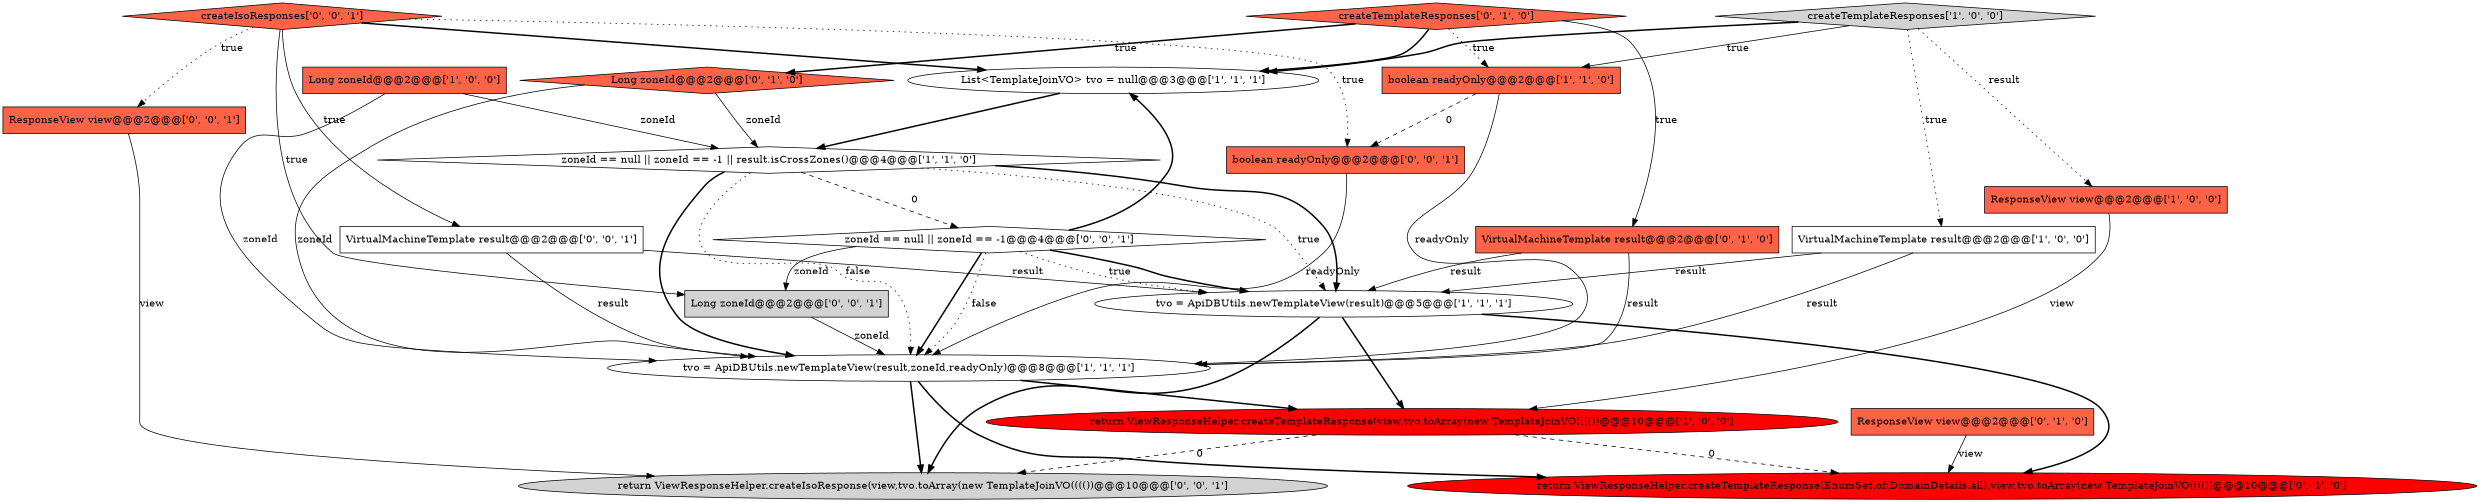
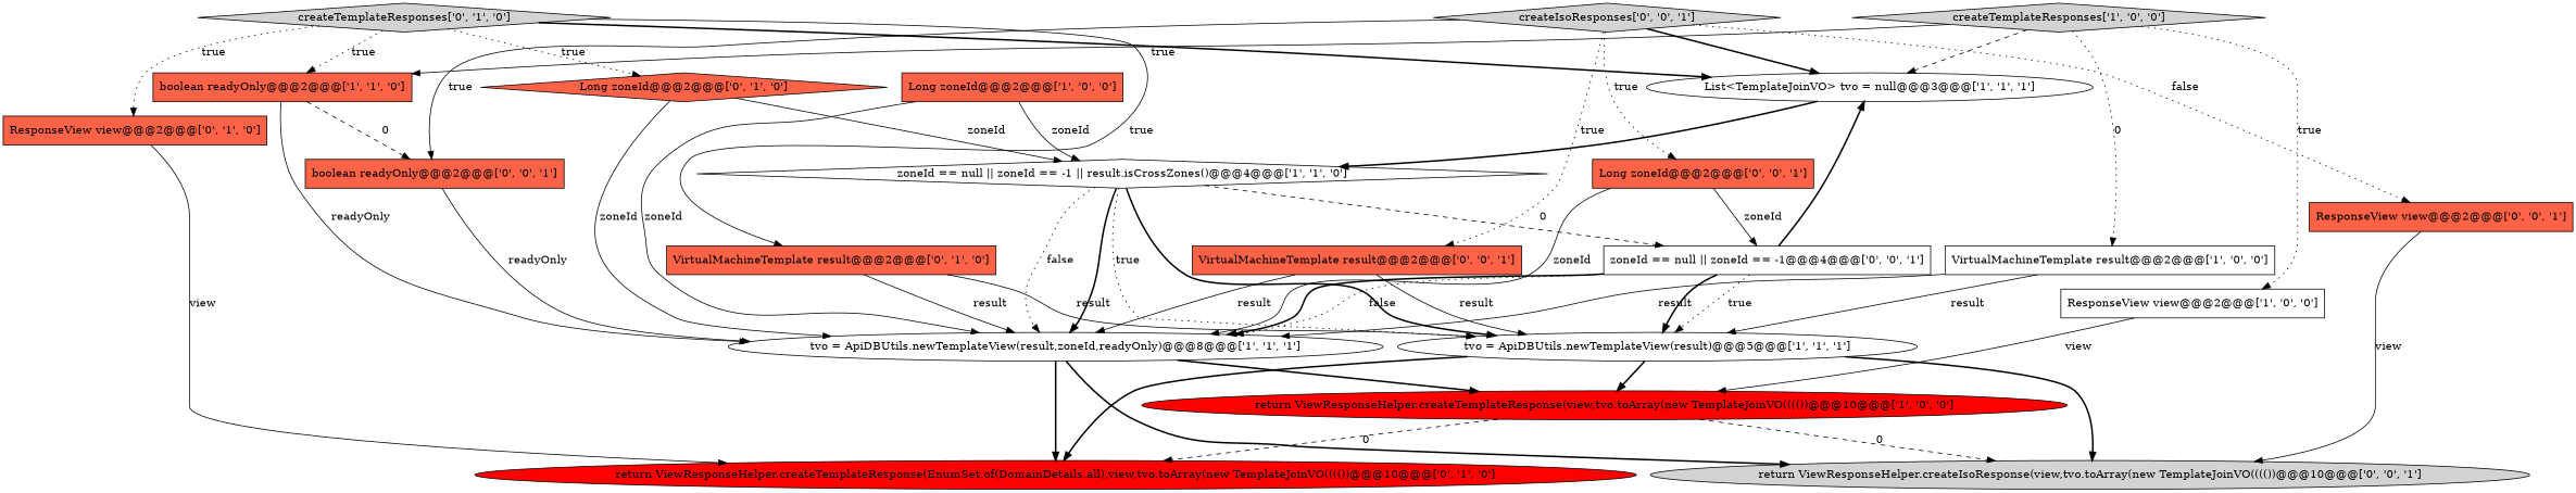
  digraph {
    node [fillcolor=tomato shape=box style=filled]
    edge [style=solid]
-   n1 [label="createTemplateResponses['0', '1', '0']" shape=diamond]
+   n1 [fillcolor=lightgray label="createTemplateResponses['0', '1', '0']" shape=diamond]
    n2 [label="ResponseView view@@@2@@@['0', '1', '0']"]
    n3 [fillcolor=white label="List<TemplateJoinVO> tvo = null@@@3@@@['1', '1', '1']" shape=ellipse]
    n4 [label="Long zoneId@@@2@@@['0', '1', '0']" shape=diamond]
    n5 [label="VirtualMachineTemplate result@@@2@@@['0', '1', '0']"]
    n6 [label="boolean readyOnly@@@2@@@['1', '1', '0']"]
    n7 [fillcolor=red label="return ViewResponseHelper.createTemplateResponse(EnumSet.of(DomainDetails.all),view,tvo.toArray(new TemplateJoinVO(((())@@@10@@@['0', '1', '0']" shape=ellipse]
    n8 [fillcolor=white label="zoneId == null || zoneId == -1 || result.isCrossZones()@@@4@@@['1', '1', '0']" shape=diamond]
    n9 [fillcolor=white label="tvo = ApiDBUtils.newTemplateView(result,zoneId,readyOnly)@@@8@@@['1', '1', '1']" shape=ellipse]
    n10 [fillcolor=white label="tvo = ApiDBUtils.newTemplateView(result)@@@5@@@['1', '1', '1']" shape=ellipse]
    n11 [label="boolean readyOnly@@@2@@@['0', '0', '1']"]
    n12 [fillcolor=red label="return ViewResponseHelper.createTemplateResponse(view,tvo.toArray(new TemplateJoinVO(((())@@@10@@@['1', '0', '0']" shape=ellipse]
    n13 [fillcolor=lightgray label="return ViewResponseHelper.createIsoResponse(view,tvo.toArray(new TemplateJoinVO(((())@@@10@@@['0', '0', '1']" shape=ellipse]
-   n14 [fillcolor=white label="zoneId == null || zoneId == -1@@@4@@@['0', '0', '1']" shape=diamond]
-   n15 [fillcolor=lightgray label="Long zoneId@@@2@@@['0', '0', '1']"]
+   n14 [fillcolor=white label="zoneId == null || zoneId == -1@@@4@@@['0', '0', '1']"]
+   n15 [label="Long zoneId@@@2@@@['0', '0', '1']"]
    n16 [fillcolor=lightgray label="createTemplateResponses['1', '0', '0']" shape=diamond]
-   n17 [label="ResponseView view@@@2@@@['1', '0', '0']"]
+   n17 [fillcolor=white label="ResponseView view@@@2@@@['1', '0', '0']"]
    n18 [fillcolor=white label="VirtualMachineTemplate result@@@2@@@['1', '0', '0']"]
    n19 [label="Long zoneId@@@2@@@['1', '0', '0']"]
-   n20 [fillcolor=white label="VirtualMachineTemplate result@@@2@@@['0', '0', '1']"]
+   n20 [label="VirtualMachineTemplate result@@@2@@@['0', '0', '1']"]
    n21 [label="ResponseView view@@@2@@@['0', '0', '1']"]
-   n22 [label="createIsoResponses['0', '0', '1']" shape=diamond]
+   n22 [fillcolor=lightgray label="createIsoResponses['0', '0', '1']" shape=diamond]
+   n1 -> n2 [label=true style=dotted]
    n1 -> n3 [style=bold]
-   n1 -> n4 [label=true style=bold]
+   n1 -> n4 [label=true style=dotted]
    n1 -> n5 [label=true]
    n1 -> n6 [label=true style=dotted]
    n2 -> n7 [label=view]
    n3 -> n8 [style=bold]
    n4 -> n8 [label=zoneId]
    n4 -> n9 [label=zoneId]
    n5 -> n9 [label=result]
    n5 -> n10 [label=result]
    n6 -> n9 [label=readyOnly]
    n6 -> n11 [label=0 style=dashed]
    n8 -> n9 [label=false style=dotted]
    n8 -> n9 [style=bold]
    n8 -> n10 [label=true style=dotted]
    n8 -> n10 [style=bold]
    n8 -> n14 [label=0 style=dashed]
    n9 -> n7 [style=bold]
    n9 -> n12 [style=bold]
    n9 -> n13 [style=bold]
    n10 -> n7 [style=bold]
    n10 -> n12 [style=bold]
    n10 -> n13 [style=bold]
    n11 -> n9 [label=readyOnly]
    n12 -> n7 [label=0 style=dashed]
    n12 -> n13 [label=0 style=dashed]
    n14 -> n3 [style=bold]
    n14 -> n9 [style=bold]
    n14 -> n9 [label=false style=dotted]
    n14 -> n10 [label=true style=dotted]
    n14 -> n10 [style=bold]
    n15 -> n9 [label=zoneId]
-   n14 -> n15 [label=zoneId]
-   n16 -> n3 [style=bold]
+   n15 -> n14 [label=zoneId]
+   n16 -> n3 [style=dashed]
    n16 -> n6 [label=true]
-   n16 -> n17 [label=result style=dotted]
-   n16 -> n18 [label=true style=dotted]
+   n16 -> n17 [label=true style=dotted]
+   n16 -> n18 [label=0 style=dotted]
    n17 -> n12 [label=view]
    n18 -> n9 [label=result]
    n18 -> n10 [label=result]
    n19 -> n8 [label=zoneId]
    n19 -> n9 [label=zoneId]
    n20 -> n9 [label=result]
    n20 -> n10 [label=result]
    n21 -> n13 [label=view]
    n22 -> n3 [style=bold]
-   n22 -> n11 [label=true style=dotted]
-   n22 -> n15 [label=true]
-   n22 -> n20 [label=true]
-   n22 -> n21 [label=true style=dotted]
+   n22 -> n11 [label=true]
+   n22 -> n15 [label=true style=dotted]
+   n22 -> n20 [label=true style=dotted]
+   n22 -> n21 [label=false style=dotted]
  }
